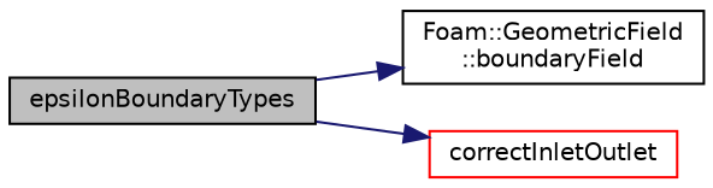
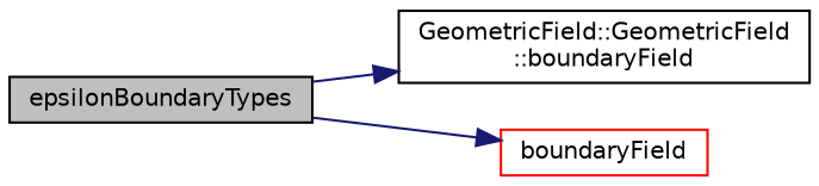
  digraph {
    rankdir=LR
    node [color=black fontname=Helvetica fontsize=10 shape=record]
    edge [color=midnightblue fontname=Helvetica fontsize=10 labelfontname=Helvetica labelfontsize=10 style=solid]
    n1 [fillcolor=grey75 fontcolor=black height=0.2 label=epsilonBoundaryTypes style=filled width=0.4]
-   n2 [height=0.2 label="Foam::GeometricField\l::boundaryField" width=0.4]
-   n3 [color=red height=0.2 label=correctInletOutlet width=0.4]
+   n2 [height=0.2 label="GeometricField::GeometricField\l::boundaryField" width=0.4]
+   n3 [color=red height=0.2 label=boundaryField width=0.4]
    n1 -> n2
    n1 -> n3
  }
